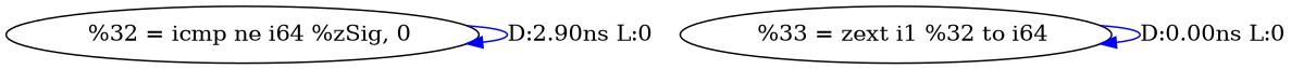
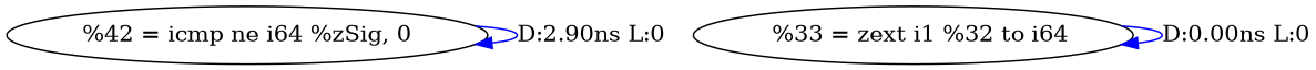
  digraph {
    edge [color=blue]
-   n1 [label="  %32 = icmp ne i64 %zSig, 0"]
+   n1 [label="%42 = icmp ne i64 %zSig, 0"]
    n2 [label="  %33 = zext i1 %32 to i64"]
    n1 -> n1 [label="D:2.90ns L:0"]
    n2 -> n2 [label="D:0.00ns L:0"]
  }
